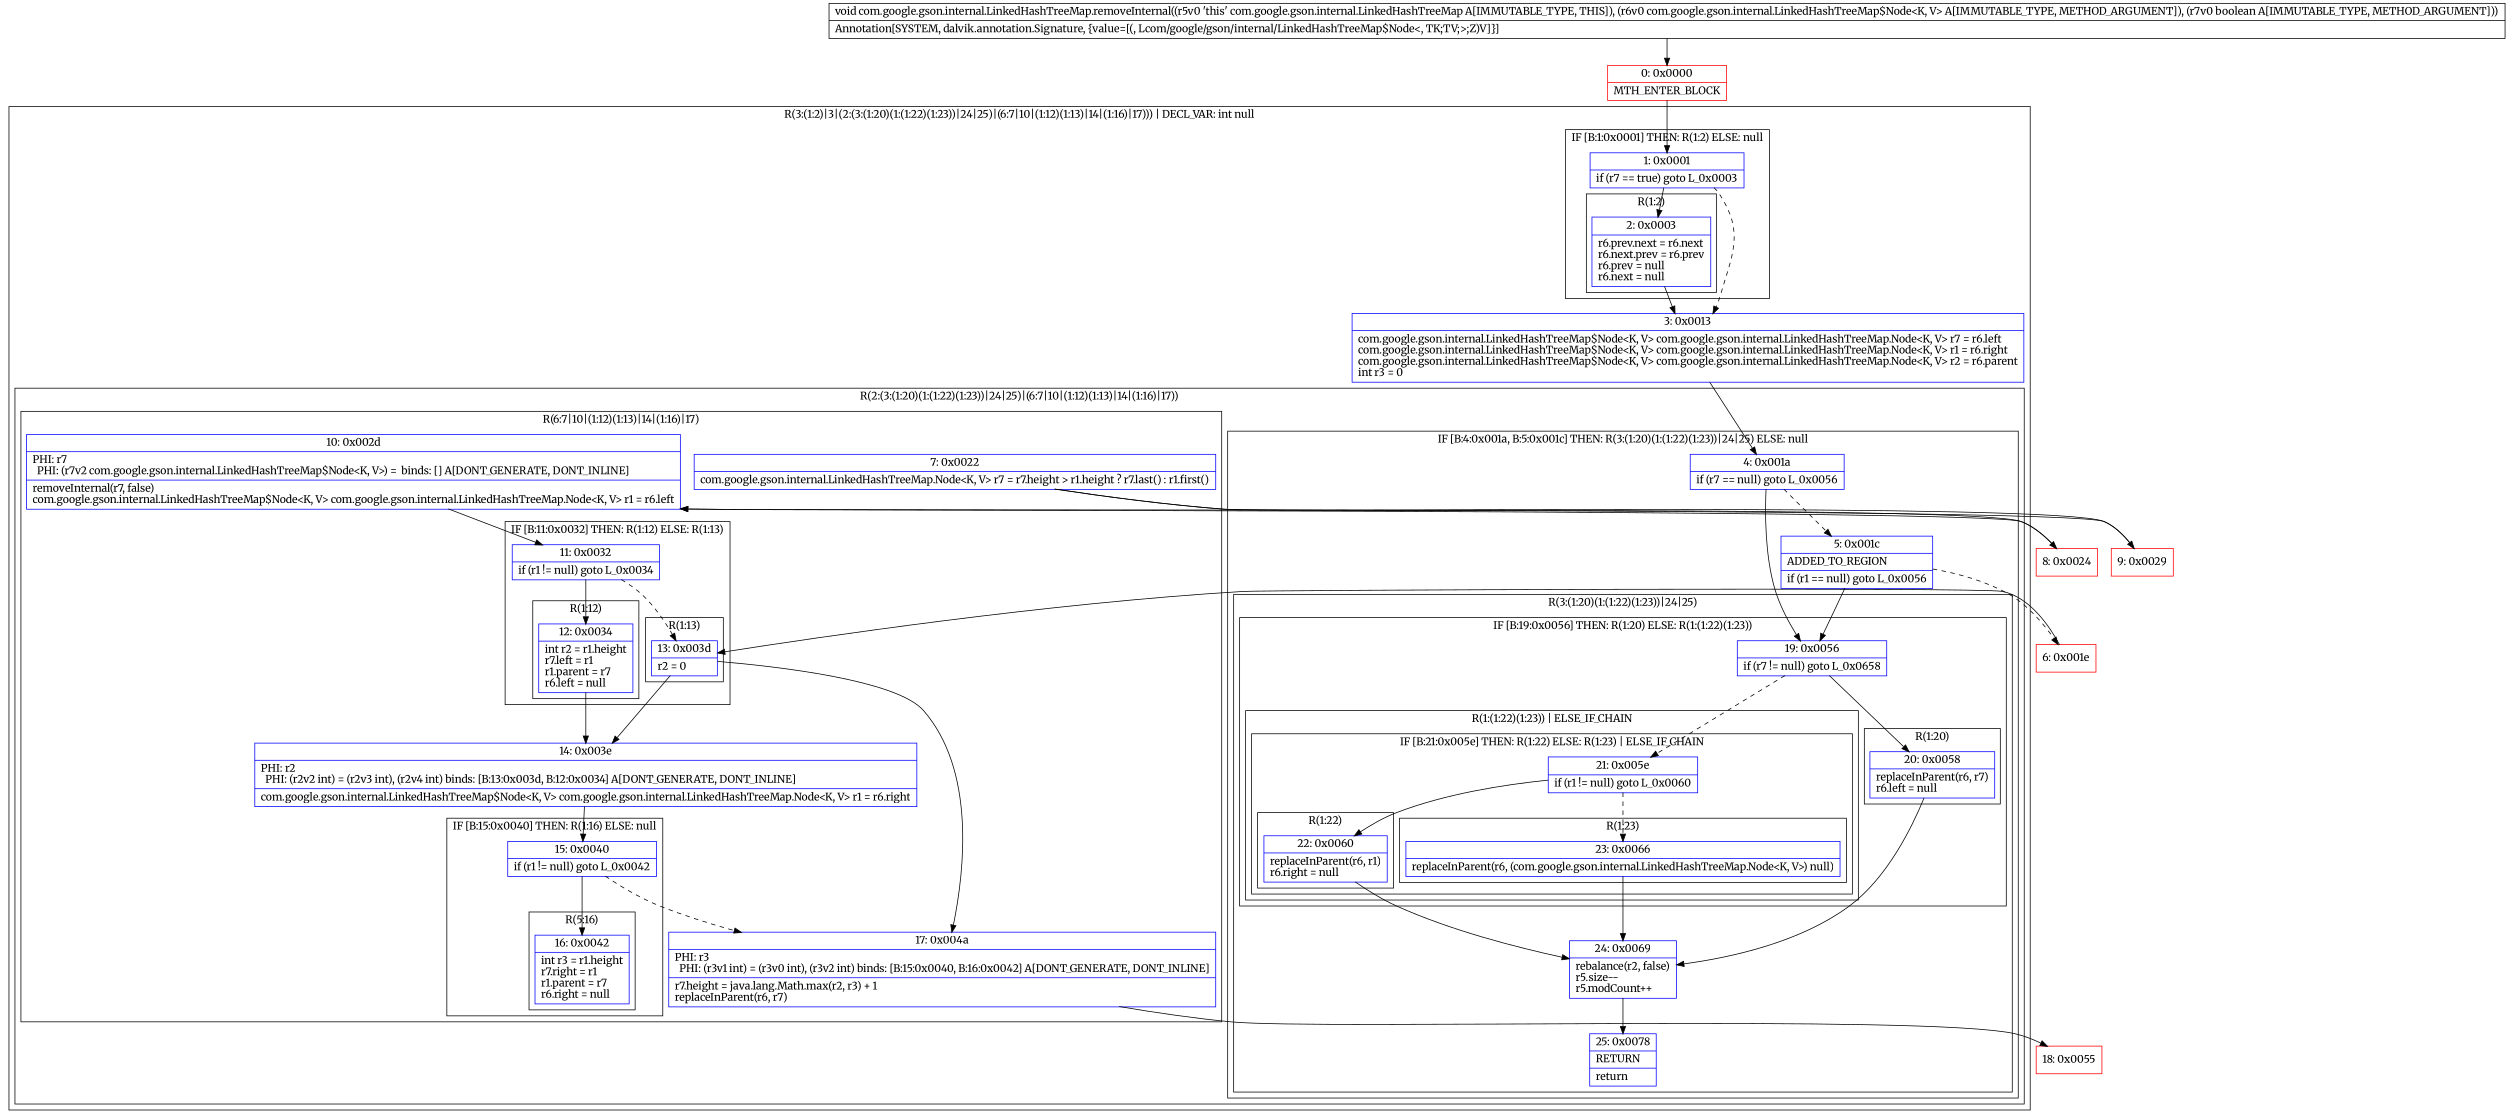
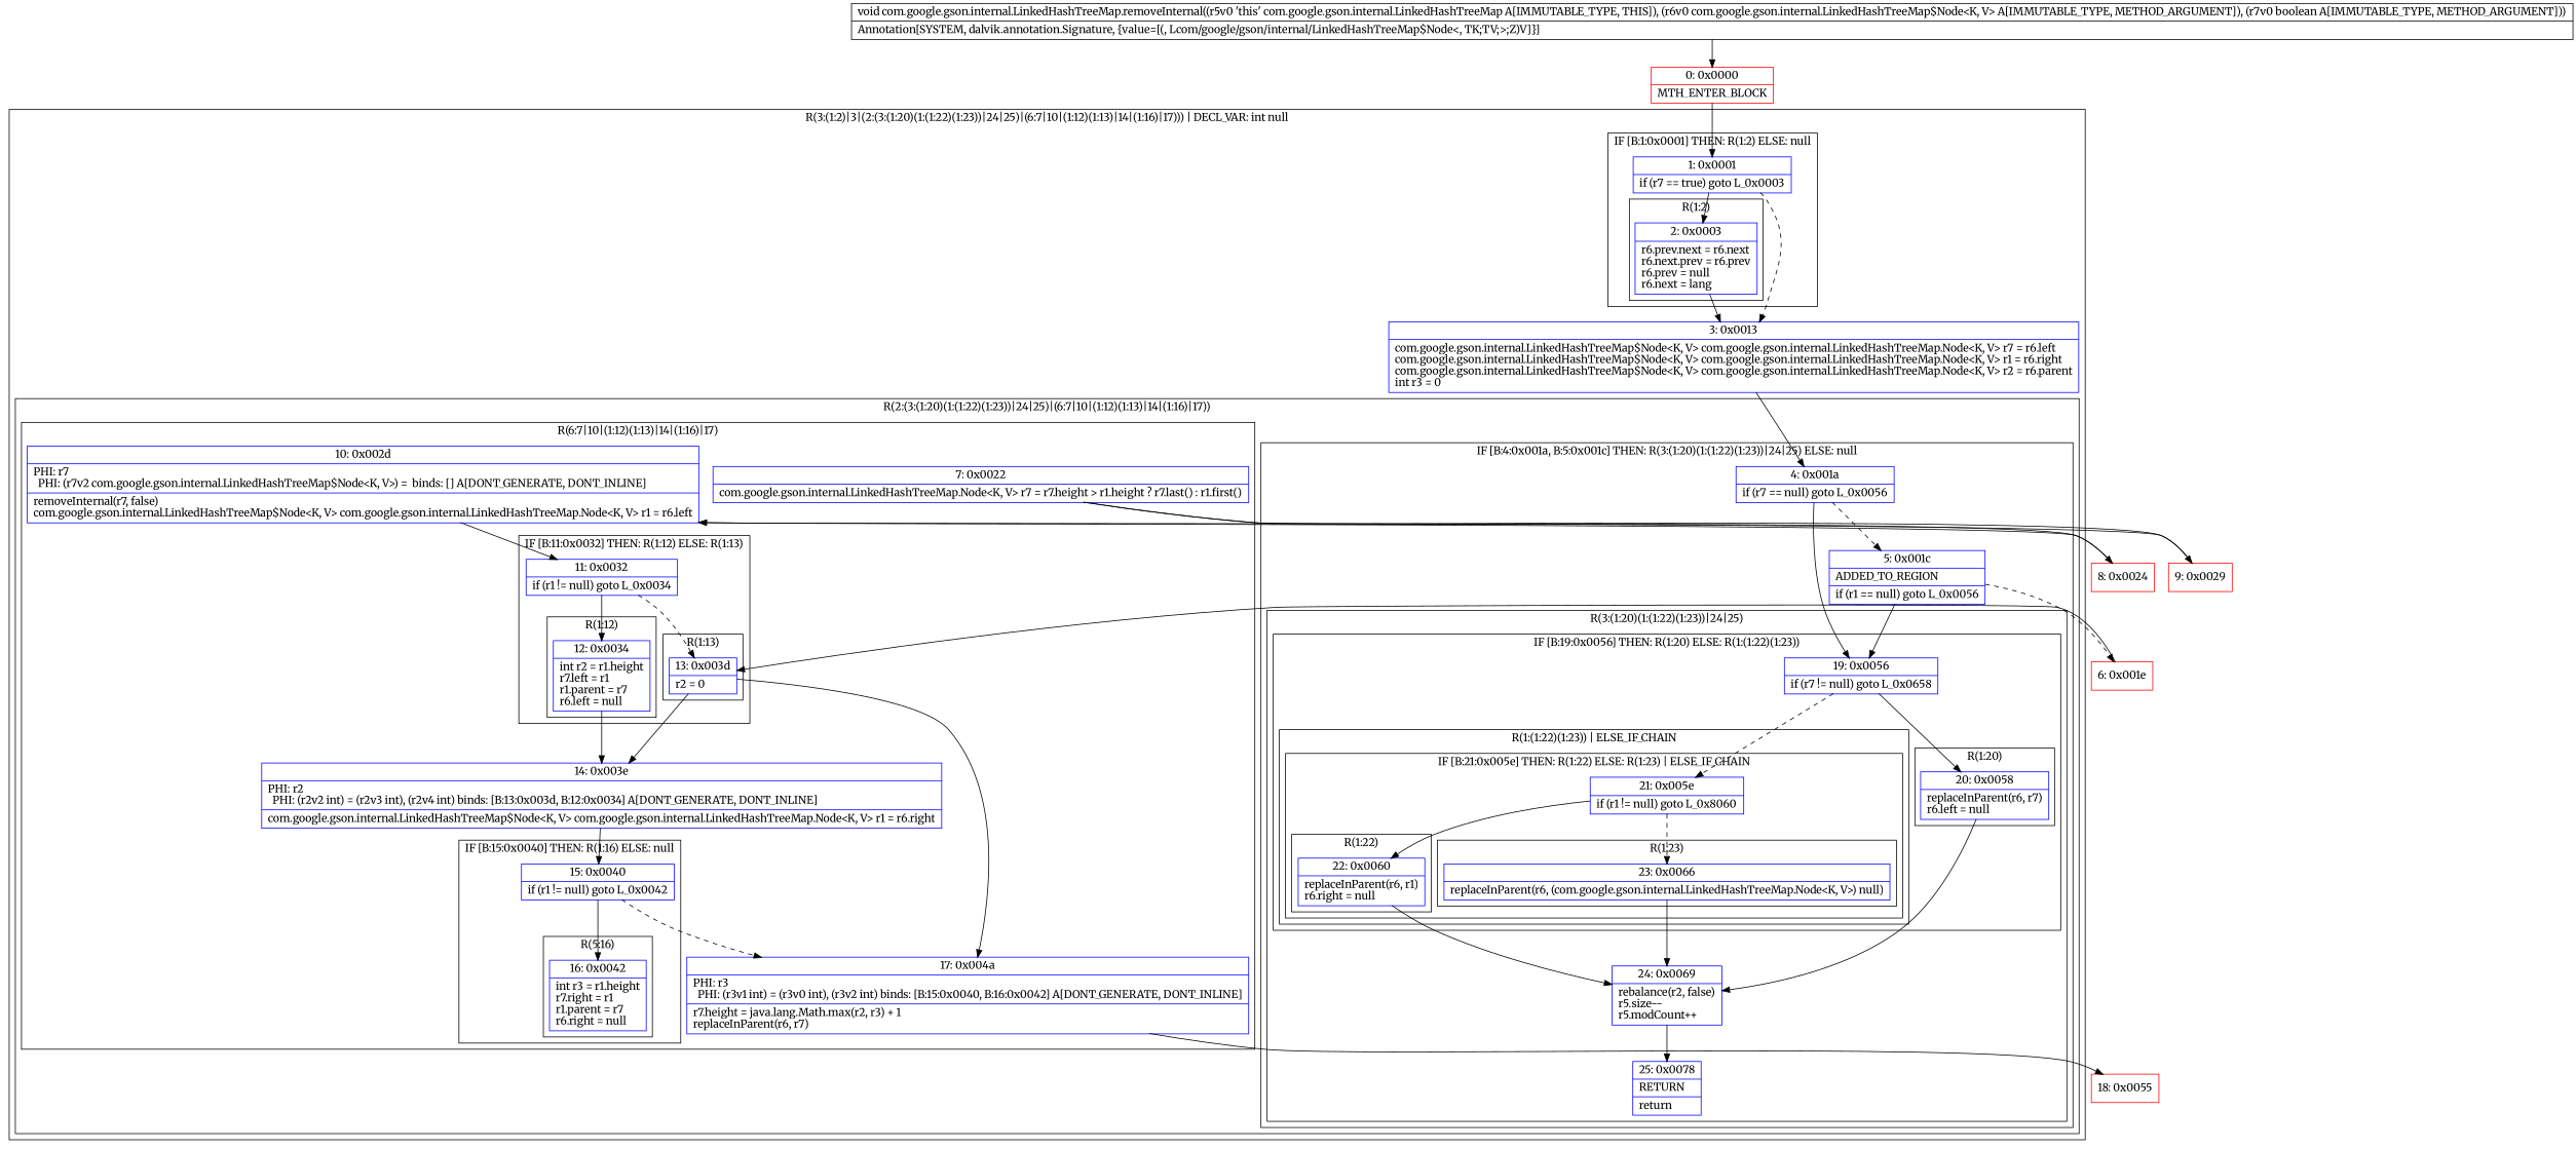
  digraph {
    fontname=Merriweather
    node [color=blue fontname=Merriweather shape=record]
    edge [fontname=Merriweather]
-   n1 [label="{2\:\ 0x0003|r6.prev.next = r6.next\lr6.next.prev = r6.prev\lr6.prev = null\lr6.next = null\l}"]
+   n1 [label="{2\:\ 0x0003|r6.prev.next = r6.next\lr6.next.prev = r6.prev\lr6.prev = null\lr6.next = lang\l}"]
    n2 [label="{1\:\ 0x0001|if (r7 == true) goto L_0x0003\l}"]
    n3 [label="{20\:\ 0x0058|replaceInParent(r6, r7)\lr6.left = null\l}"]
    n4 [label="{22\:\ 0x0060|replaceInParent(r6, r1)\lr6.right = null\l}"]
    n5 [label="{23\:\ 0x0066|replaceInParent(r6, (com.google.gson.internal.LinkedHashTreeMap.Node\<K, V\>) null)\l}"]
-   n6 [label="{21\:\ 0x005e|if (r1 != null) goto L_0x0060\l}"]
+   n6 [label="{21\:\ 0x005e|if (r1 != null) goto L_0x8060\l}"]
    n7 [label="{19\:\ 0x0056|if (r7 != null) goto L_0x0658\l}"]
    n8 [label="{24\:\ 0x0069|rebalance(r2, false)\lr5.size\-\-\lr5.modCount++\l}"]
    n9 [label="{25\:\ 0x0078|RETURN\l|return\l}"]
    n10 [label="{4\:\ 0x001a|if (r7 == null) goto L_0x0056\l}"]
    n11 [label="{5\:\ 0x001c|ADDED_TO_REGION\l|if (r1 == null) goto L_0x0056\l}"]
    n12 [label="{16\:\ 0x0042|int r3 = r1.height\lr7.right = r1\lr1.parent = r7\lr6.right = null\l}"]
    n13 [label="{15\:\ 0x0040|if (r1 != null) goto L_0x0042\l}"]
    n14 [label="{12\:\ 0x0034|int r2 = r1.height\lr7.left = r1\lr1.parent = r7\lr6.left = null\l}"]
    n15 [label="{13\:\ 0x003d|r2 = 0\l}"]
    n16 [label="{11\:\ 0x0032|if (r1 != null) goto L_0x0034\l}"]
    n17 [label="{7\:\ 0x0022|com.google.gson.internal.LinkedHashTreeMap.Node\<K, V\> r7 = r7.height \> r1.height ? r7.last() : r1.first()\l}"]
    n18 [label="{10\:\ 0x002d|PHI: r7 \l  PHI: (r7v2 com.google.gson.internal.LinkedHashTreeMap$Node\<K, V\>) =  binds: [] A[DONT_GENERATE, DONT_INLINE]\l|removeInternal(r7, false)\lcom.google.gson.internal.LinkedHashTreeMap$Node\<K, V\> com.google.gson.internal.LinkedHashTreeMap.Node\<K, V\> r1 = r6.left\l}"]
    n19 [label="{14\:\ 0x003e|PHI: r2 \l  PHI: (r2v2 int) = (r2v3 int), (r2v4 int) binds: [B:13:0x003d, B:12:0x0034] A[DONT_GENERATE, DONT_INLINE]\l|com.google.gson.internal.LinkedHashTreeMap$Node\<K, V\> com.google.gson.internal.LinkedHashTreeMap.Node\<K, V\> r1 = r6.right\l}"]
    n20 [label="{17\:\ 0x004a|PHI: r3 \l  PHI: (r3v1 int) = (r3v0 int), (r3v2 int) binds: [B:15:0x0040, B:16:0x0042] A[DONT_GENERATE, DONT_INLINE]\l|r7.height = java.lang.Math.max(r2, r3) + 1\lreplaceInParent(r6, r7)\l}"]
    n21 [label="{3\:\ 0x0013|com.google.gson.internal.LinkedHashTreeMap$Node\<K, V\> com.google.gson.internal.LinkedHashTreeMap.Node\<K, V\> r7 = r6.left\lcom.google.gson.internal.LinkedHashTreeMap$Node\<K, V\> com.google.gson.internal.LinkedHashTreeMap.Node\<K, V\> r1 = r6.right\lcom.google.gson.internal.LinkedHashTreeMap$Node\<K, V\> com.google.gson.internal.LinkedHashTreeMap.Node\<K, V\> r2 = r6.parent\lint r3 = 0\l}"]
    n22 [color=red label="{6\:\ 0x001e}"]
    n23 [color=red label="{8\:\ 0x0024}"]
    n24 [color=red label="{9\:\ 0x0029}"]
    n25 [color=red label="{18\:\ 0x0055}"]
    n26 [color=red label="{0\:\ 0x0000|MTH_ENTER_BLOCK\l}"]
    n27 [label="{void com.google.gson.internal.LinkedHashTreeMap.removeInternal((r5v0 'this' com.google.gson.internal.LinkedHashTreeMap A[IMMUTABLE_TYPE, THIS]), (r6v0 com.google.gson.internal.LinkedHashTreeMap$Node\<K, V\> A[IMMUTABLE_TYPE, METHOD_ARGUMENT]), (r7v0 boolean A[IMMUTABLE_TYPE, METHOD_ARGUMENT]))  | Annotation[SYSTEM, dalvik.annotation.Signature, \{value=[(, Lcom\/google\/gson\/internal\/LinkedHashTreeMap$Node\<, TK;TV;\>;Z)V]\}]\l}" color=""]
    subgraph cluster_1 {
      label="R(3:(1:2)|3|(2:(3:(1:20)(1:(1:22)(1:23))|24|25)|(6:7|10|(1:12)(1:13)|14|(1:16)|17))) | DECL_VAR: int null\l"
      n21
      subgraph cluster_2 {
        label="IF [B:1:0x0001] THEN: R(1:2) ELSE: null"
        n2
        subgraph cluster_3 {
          label="R(1:2)"
          n1
        }
      }
      subgraph cluster_4 {
        label="R(2:(3:(1:20)(1:(1:22)(1:23))|24|25)|(6:7|10|(1:12)(1:13)|14|(1:16)|17))"
        subgraph cluster_5 {
          label="IF [B:4:0x001a, B:5:0x001c] THEN: R(3:(1:20)(1:(1:22)(1:23))|24|25) ELSE: null"
          n10
          n11
          subgraph cluster_6 {
            label="R(3:(1:20)(1:(1:22)(1:23))|24|25)"
            n8
            n9
            subgraph cluster_7 {
              label="IF [B:19:0x0056] THEN: R(1:20) ELSE: R(1:(1:22)(1:23))"
              n7
              subgraph cluster_8 {
                label="R(1:20)"
                n3
              }
              subgraph cluster_9 {
                label="R(1:(1:22)(1:23)) | ELSE_IF_CHAIN\l"
                subgraph cluster_10 {
                  label="IF [B:21:0x005e] THEN: R(1:22) ELSE: R(1:23) | ELSE_IF_CHAIN\l"
                  n6
                  subgraph cluster_11 {
                    label="R(1:22)"
                    n4
                  }
                  subgraph cluster_12 {
                    label="R(1:23)"
                    n5
                  }
                }
              }
            }
          }
        }
        subgraph cluster_13 {
          label="R(6:7|10|(1:12)(1:13)|14|(1:16)|17)"
          n17
          n18
          n19
          n20
          subgraph cluster_14 {
            label="IF [B:15:0x0040] THEN: R(1:16) ELSE: null"
            n13
            subgraph cluster_15 {
              label="R(5:16)"
              n12
            }
          }
          subgraph cluster_16 {
            label="IF [B:11:0x0032] THEN: R(1:12) ELSE: R(1:13)"
            n16
            subgraph cluster_17 {
              label="R(1:12)"
              n14
            }
            subgraph cluster_18 {
              label="R(1:13)"
              n15
            }
          }
        }
      }
    }
    n1 -> n21
    n2 -> n1
    n2 -> n21 [style=dashed]
    n3 -> n8
    n4 -> n8
    n5 -> n8
    n6 -> n4
    n6 -> n5 [style=dashed]
    n7 -> n3
    n7 -> n6 [style=dashed]
    n8 -> n9
    n10 -> n7
    n10 -> n11 [style=dashed]
    n11 -> n7
    n11 -> n22 [style=dashed]
    n13 -> n12
    n13 -> n20 [style=dashed]
    n14 -> n19
    n15 -> n19
    n15 -> n20
    n16 -> n14
    n16 -> n15 [style=dashed]
    n17 -> n23
    n17 -> n24
    n18 -> n16
    n19 -> n13
    n20 -> n25
    n21 -> n10
    n22 -> n15
    n23 -> n18
    n24 -> n18
    n26 -> n2
    n27 -> n26
  }
